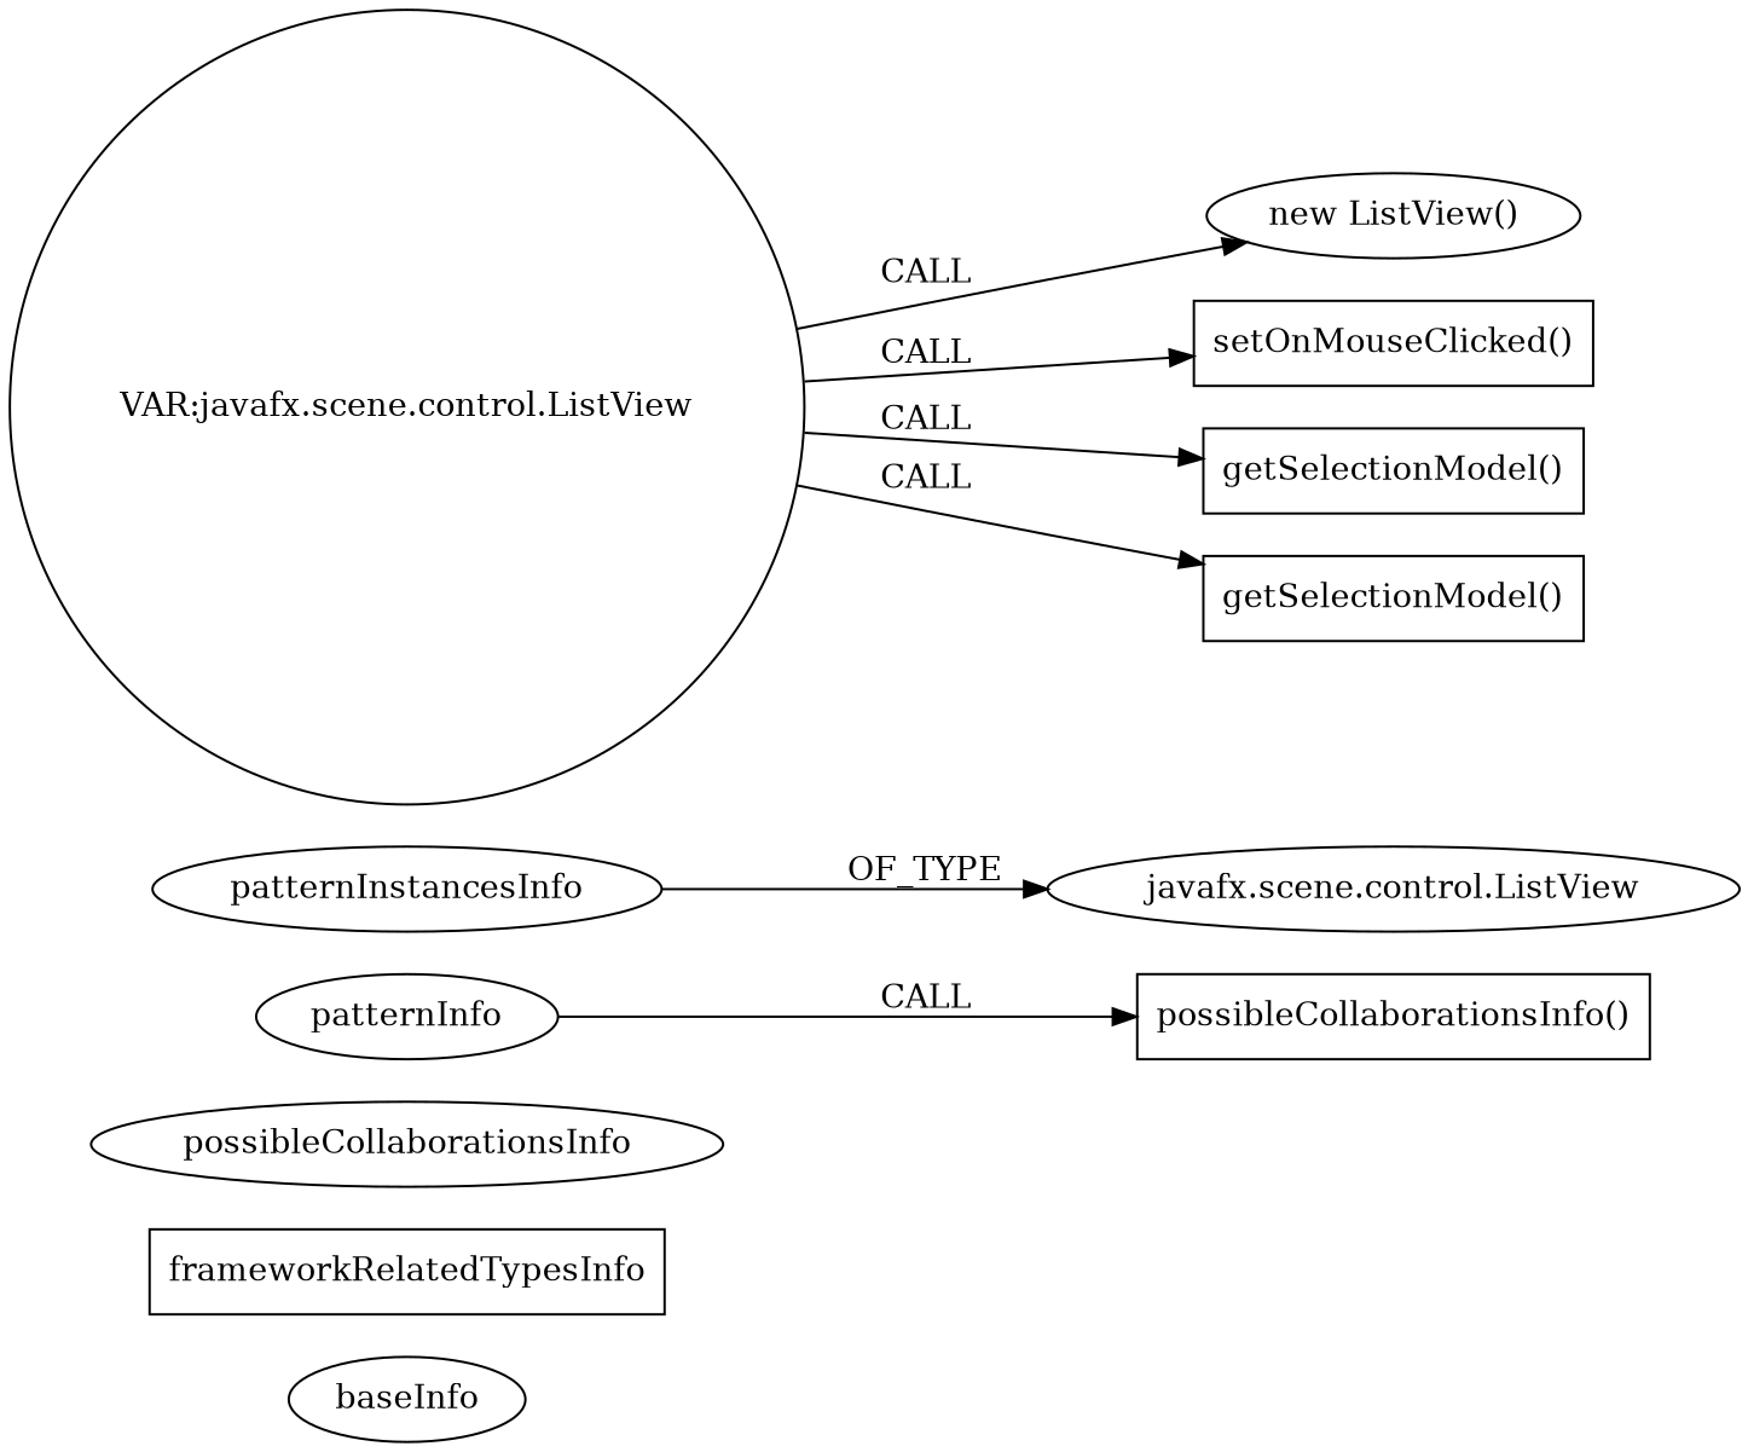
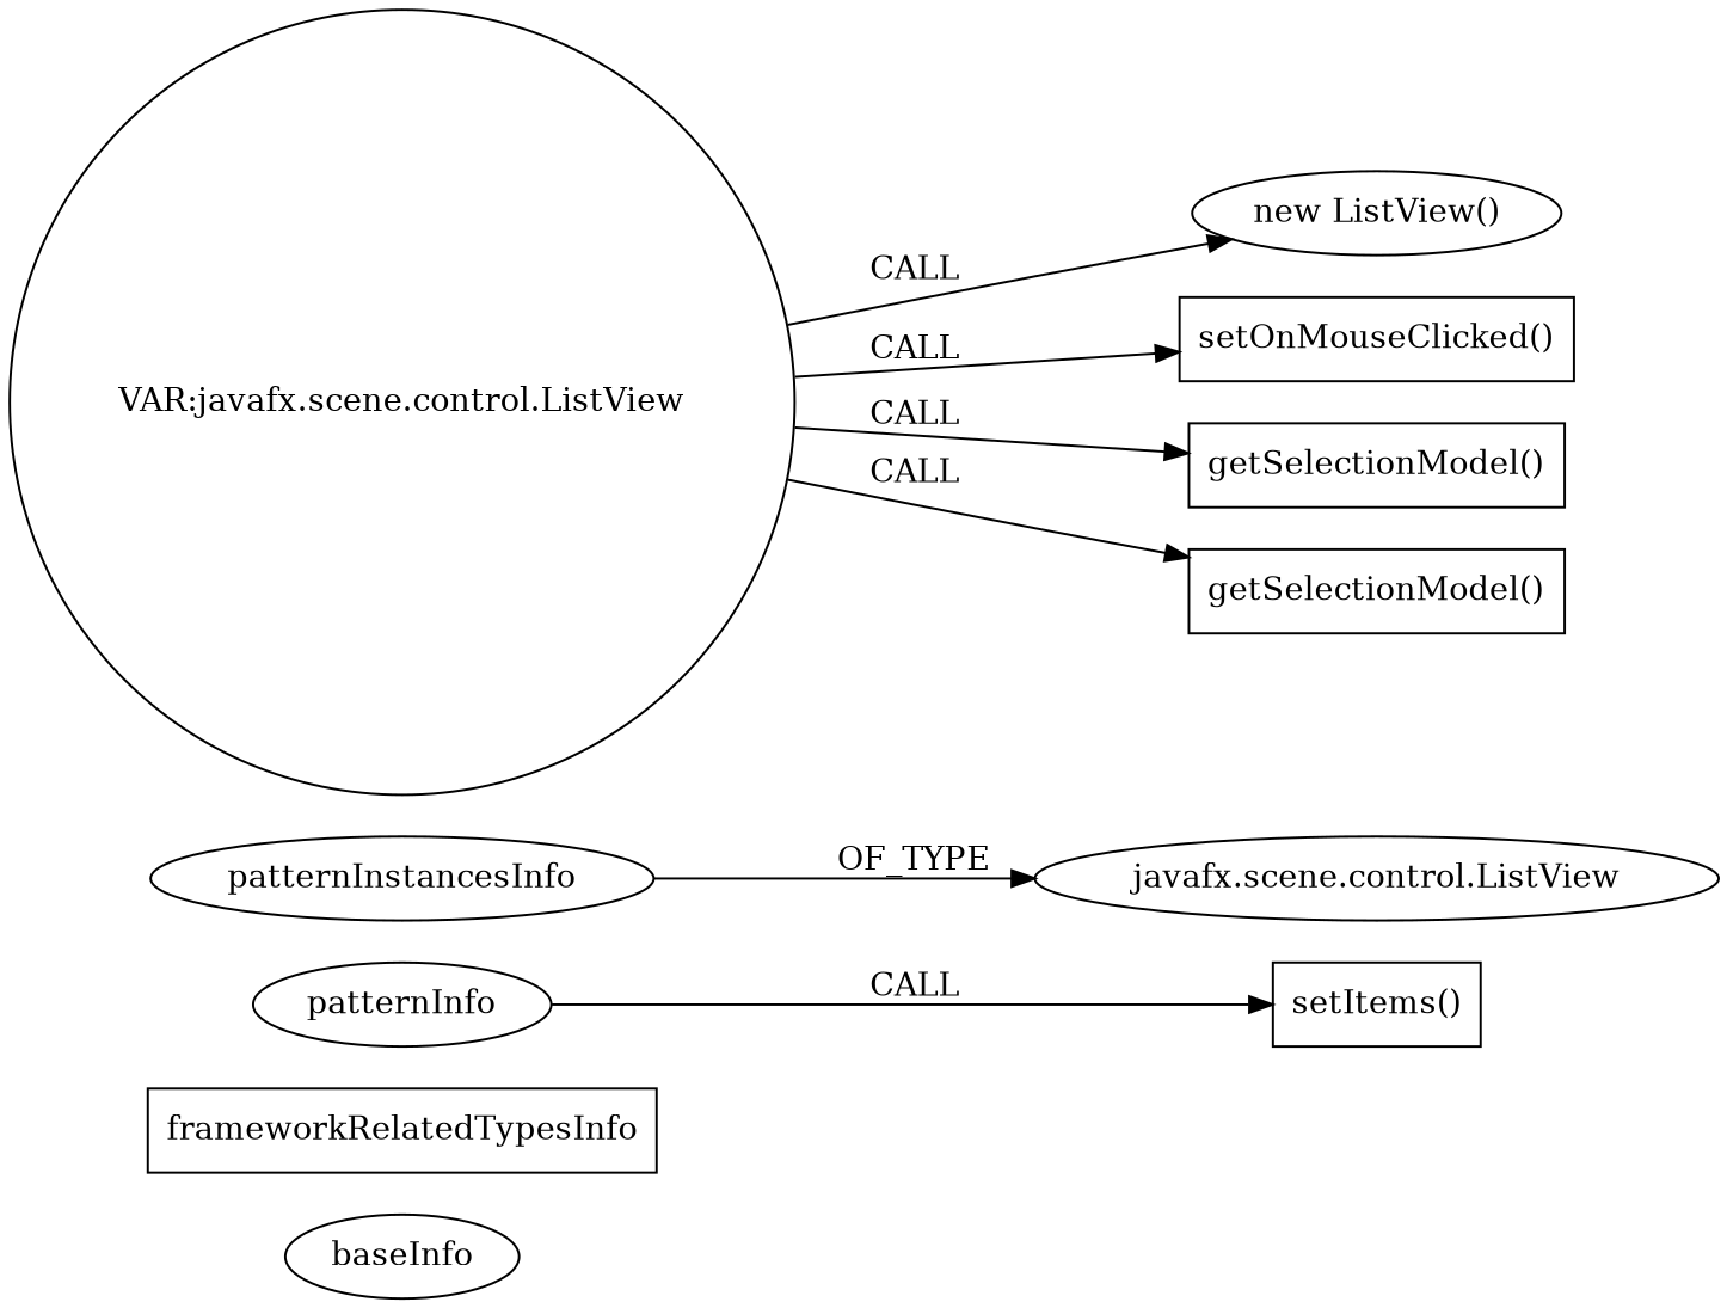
  digraph {
    rankdir=LR
    node [isFrameworkType=false]
    baseInfo [category=pattern graphId=2214 isAnonymous=false possibleRelation=false isFrameworkType=""]
    frameworkRelatedTypesInfo [shape=box isFrameworkType=""]
-   possibleCollaborationsInfo [isFrameworkType=""]
    patternInfo [frequency=2.0 patternRootClient=null isFrameworkType=""]
-   n5 [label="possibleCollaborationsInfo()" shape=box vertexType=INSIDE_CALL]
+   n5 [label="setItems()" shape=box vertexType=INSIDE_CALL]
    patternInstancesInfo [0="ProgrammerTony-Chemistry-Calculator~/ProgrammerTony-Chemistry-Calculator/Chemistry-Calculator-master/src/com/mdc/Calculator.java~void setupLogic(javafx.stage.Stage)~1101" 1="ProgrammerTony-Chemistry-Calculator~/ProgrammerTony-Chemistry-Calculator/Chemistry-Calculator-master/src/com/mdc/Calculator.java~Calculator~1099" isFrameworkType=""]
    n7 [label="javafx.scene.control.ListView" vertexType=FRAMEWORK_CLASS_TYPE]
    n8 [label="new ListView()" vertexType=CONSTRUCTOR_CALL]
    n9 [label="VAR:javafx.scene.control.ListView" shape=circle vertexType=VARIABLE_EXPRESION]
    n10 [label="setOnMouseClicked()" shape=box vertexType=INSIDE_CALL]
    n11 [label="getSelectionModel()" shape=box vertexType=INSIDE_CALL]
    n12 [label="getSelectionModel()" shape=box vertexType=INSIDE_CALL]
    patternInfo -> n5 [label=CALL]
    patternInstancesInfo -> n7 [label=OF_TYPE]
    n9 -> n8 [label=CALL]
    n9 -> n10 [label=CALL]
    n9 -> n11 [label=CALL]
    n9 -> n12 [label=CALL]
  }
